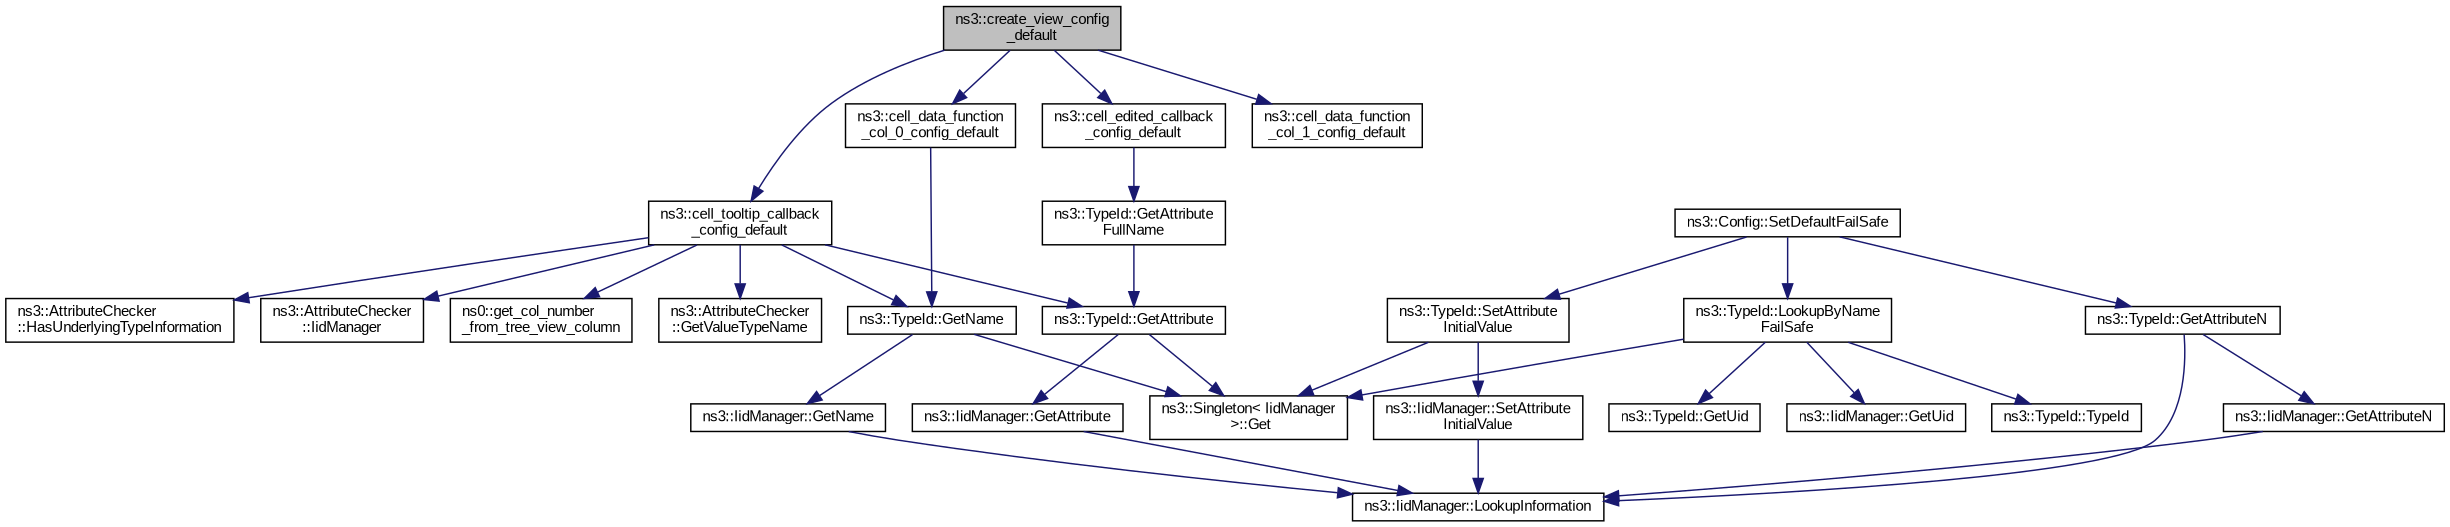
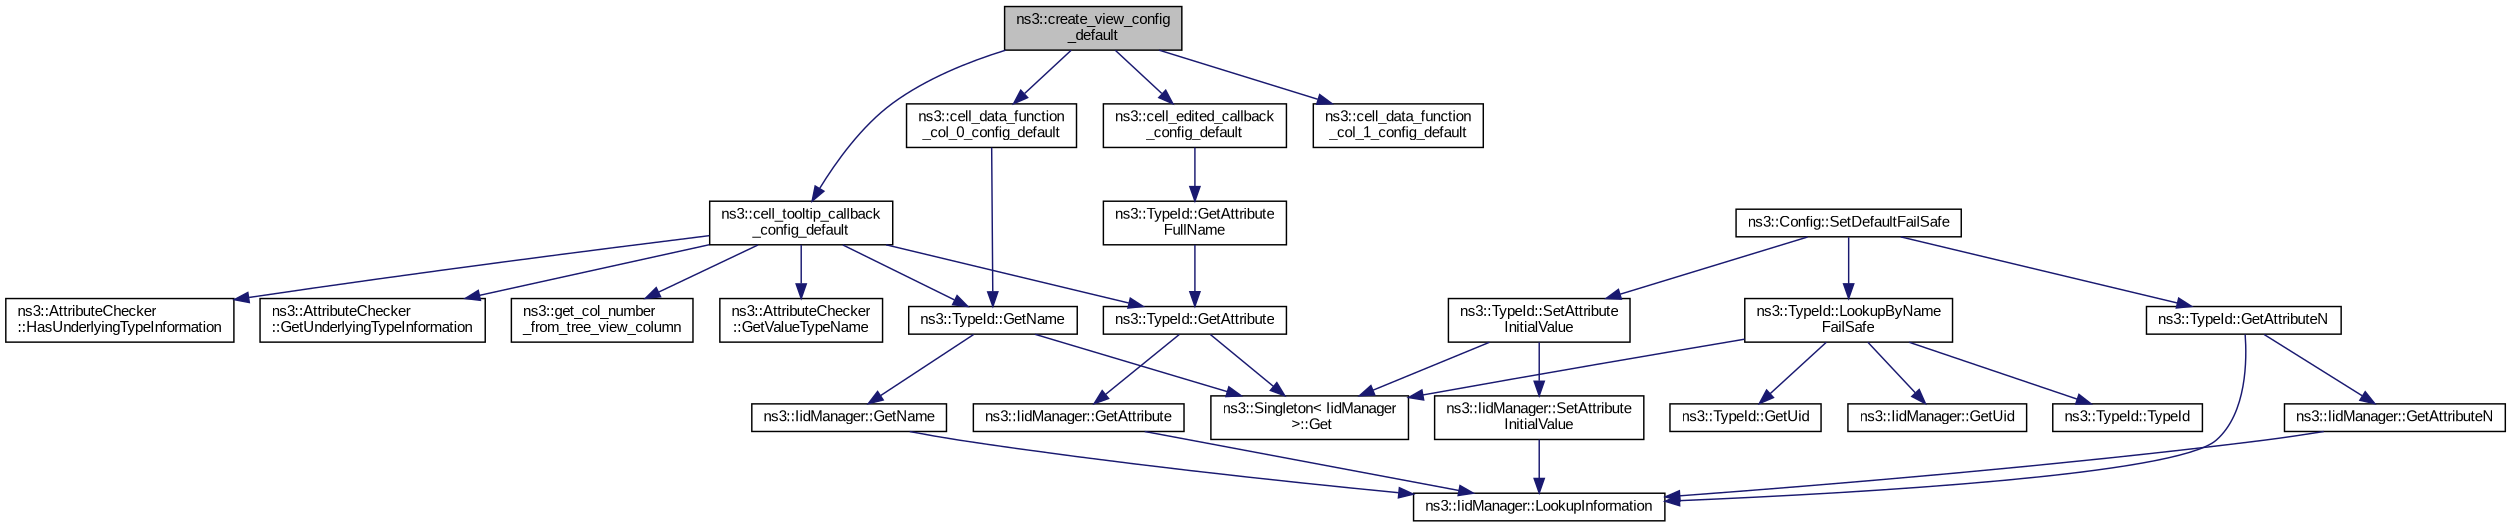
  digraph {
    fontname="Liberation Sans"
    rankdir=TB
    node [color=black fillcolor=white fontname="Liberation Sans" fontsize=10 shape=record style=filled]
    edge [color=midnightblue fontname="Liberation Sans" fontsize=10 labelfontname=Helvetica labelfontsize=10 style=solid]
    n1 [fillcolor=grey75 fontcolor=black height=0.2 label="ns3::create_view_config\l_default" width=0.4]
    n2 [height=0.2 label="ns3::cell_tooltip_callback\l_config_default" width=0.4]
    n3 [height=0.2 label="ns3::cell_data_function\l_col_0_config_default" width=0.4]
    n4 [height=0.2 label="ns3::cell_edited_callback\l_config_default" width=0.4]
    n5 [height=0.2 label="ns3::cell_data_function\l_col_1_config_default" width=0.4]
-   n6 [height=0.2 label="ns0::get_col_number\l_from_tree_view_column" width=0.4]
+   n6 [height=0.2 label="ns3::get_col_number\l_from_tree_view_column" width=0.4]
    n7 [height=0.2 label="ns3::TypeId::GetName" width=0.4]
    n8 [height=0.2 label="ns3::TypeId::GetAttribute" width=0.4]
    n9 [height=0.2 label="ns3::AttributeChecker\l::GetValueTypeName" width=0.4]
    n10 [height=0.2 label="ns3::AttributeChecker\l::HasUnderlyingTypeInformation" width=0.4]
-   n11 [height=0.2 label="ns3::AttributeChecker\l::IidManager" width=0.4]
+   n11 [height=0.2 label="ns3::AttributeChecker\l::GetUnderlyingTypeInformation" width=0.4]
    n12 [height=0.2 label="ns3::TypeId::GetAttribute\lFullName" width=0.4]
    n13 [height=0.2 label="ns3::Singleton\< IidManager\l \>::Get" width=0.4]
    n14 [height=0.2 label="ns3::IidManager::GetName" width=0.4]
    n15 [height=0.2 label="ns3::IidManager::GetAttribute" width=0.4]
    n16 [height=0.2 label="ns3::IidManager::LookupInformation" width=0.4]
    n17 [height=0.2 label="ns3::Config::SetDefaultFailSafe" width=0.4]
    n18 [height=0.2 label="ns3::TypeId::LookupByName\lFailSafe" width=0.4]
    n19 [height=0.2 label="ns3::TypeId::GetAttributeN" width=0.4]
    n20 [height=0.2 label="ns3::TypeId::SetAttribute\lInitialValue" width=0.4]
    n21 [height=0.2 label="ns3::TypeId::GetUid" width=0.4]
    n22 [height=0.2 label="ns3::IidManager::GetUid" width=0.4]
    n23 [height=0.2 label="ns3::TypeId::TypeId" width=0.4]
    n24 [height=0.2 label="ns3::IidManager::GetAttributeN" width=0.4]
    n25 [height=0.2 label="ns3::IidManager::SetAttribute\lInitialValue" width=0.4]
    n1 -> n2
    n1 -> n3
    n1 -> n4
    n1 -> n5
    n2 -> n6
    n2 -> n7
    n2 -> n8
    n2 -> n9
    n2 -> n10
    n2 -> n11
    n3 -> n7
    n4 -> n12
    n7 -> n13
    n7 -> n14
    n8 -> n13
    n8 -> n15
    n12 -> n8
    n14 -> n16
    n15 -> n16
    n17 -> n18
    n17 -> n19
    n17 -> n20
    n18 -> n13
    n18 -> n21
    n18 -> n22
    n18 -> n23
    n19 -> n16
    n19 -> n24
    n20 -> n13
    n20 -> n25
    n24 -> n16
    n25 -> n16
  }
